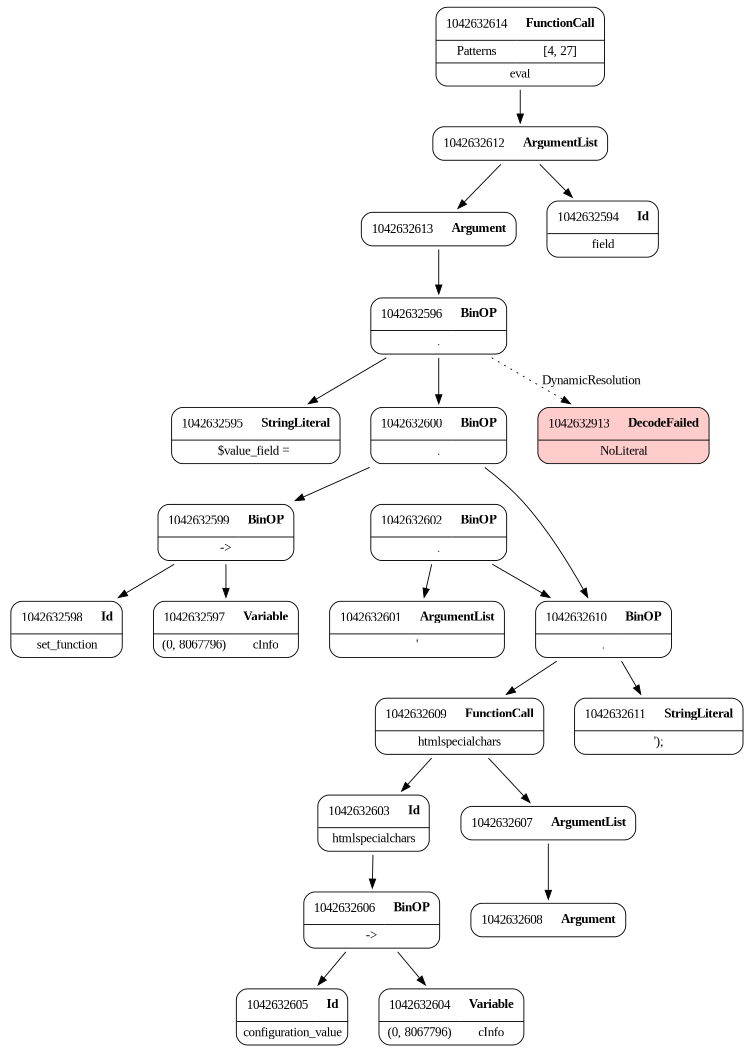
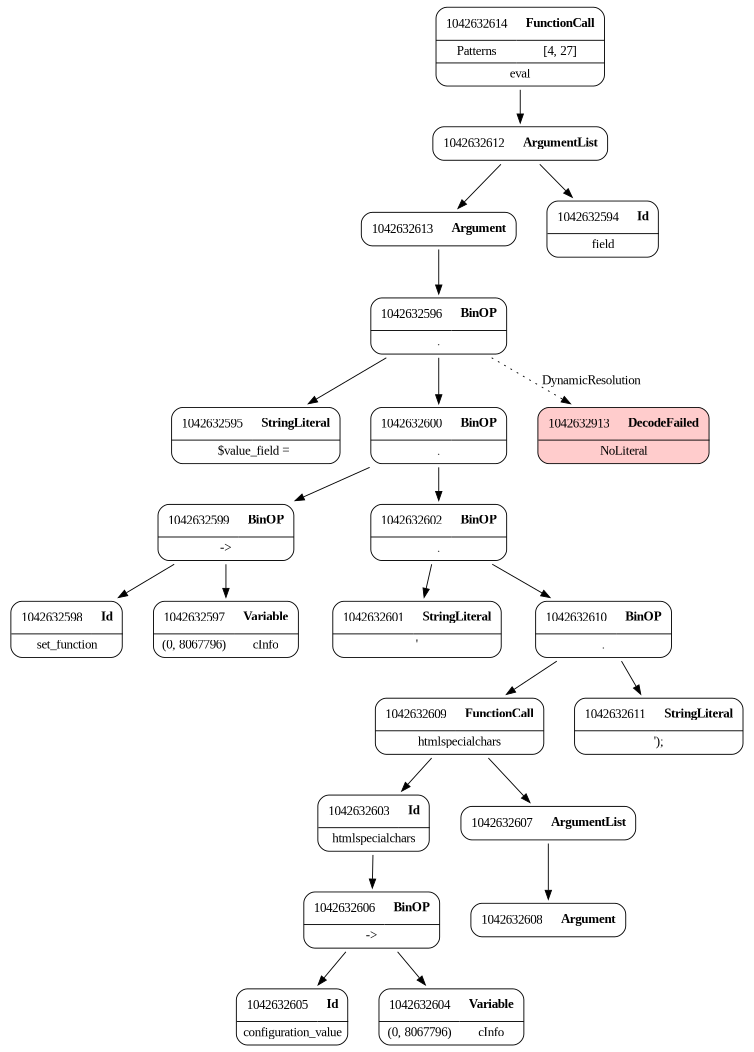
  digraph {
    fontname="Liberation Serif"
    node [fontname="Liberation Serif" shape=none]
    edge [fontname="Liberation Serif" weight=2]
    n1 [label=<<TABLE border='1' cellspacing='0' cellpadding='10' style='rounded' ><TR><TD border='0'>1042632613</TD><TD border='0'><B>Argument</B></TD></TR></TABLE>>]
    n2 [label=<<TABLE border='1' cellspacing='0' cellpadding='10' style='rounded' ><TR><TD border='0'>1042632596</TD><TD border='0'><B>BinOP</B></TD></TR><HR/><TR><TD border='0' cellpadding='5' colspan='2'>.</TD></TR></TABLE>>]
    n3 [label=<<TABLE border='1' cellspacing='0' cellpadding='10' style='rounded' ><TR><TD border='0'>1042632595</TD><TD border='0'><B>StringLiteral</B></TD></TR><HR/><TR><TD border='0' cellpadding='5' colspan='2'>$value_field = </TD></TR></TABLE>>]
    n4 [label=<<TABLE border='1' cellspacing='0' cellpadding='10' style='rounded' ><TR><TD border='0'>1042632600</TD><TD border='0'><B>BinOP</B></TD></TR><HR/><TR><TD border='0' cellpadding='5' colspan='2'>.</TD></TR></TABLE>>]
    n5 [label=<<TABLE border='1' cellspacing='0' cellpadding='10' style='rounded' bgcolor='#FFCCCC' ><TR><TD border='0'>1042632913</TD><TD border='0'><B>DecodeFailed</B></TD></TR><HR/><TR><TD border='0' cellpadding='5' colspan='2'>NoLiteral</TD></TR></TABLE>>]
    n6 [label=<<TABLE border='1' cellspacing='0' cellpadding='10' style='rounded' ><TR><TD border='0'>1042632599</TD><TD border='0'><B>BinOP</B></TD></TR><HR/><TR><TD border='0' cellpadding='5' colspan='2'>-&gt;</TD></TR></TABLE>>]
    n7 [label=<<TABLE border='1' cellspacing='0' cellpadding='10' style='rounded' ><TR><TD border='0'>1042632602</TD><TD border='0'><B>BinOP</B></TD></TR><HR/><TR><TD border='0' cellpadding='5' colspan='2'>.</TD></TR></TABLE>>]
    n8 [label=<<TABLE border='1' cellspacing='0' cellpadding='10' style='rounded' ><TR><TD border='0'>1042632612</TD><TD border='0'><B>ArgumentList</B></TD></TR></TABLE>>]
    n9 [label=<<TABLE border='1' cellspacing='0' cellpadding='10' style='rounded' ><TR><TD border='0'>1042632594</TD><TD border='0'><B>Id</B></TD></TR><HR/><TR><TD border='0' cellpadding='5' colspan='2'>field</TD></TR></TABLE>>]
    n10 [label=<<TABLE border='1' cellspacing='0' cellpadding='10' style='rounded' ><TR><TD border='0'>1042632614</TD><TD border='0'><B>FunctionCall</B></TD></TR><HR/><TR><TD border='0' cellpadding='5'>Patterns</TD><TD border='0' cellpadding='5'>[4, 27]</TD></TR><HR/><TR><TD border='0' cellpadding='5' colspan='2'>eval</TD></TR></TABLE>>]
    n11 [label=<<TABLE border='1' cellspacing='0' cellpadding='10' style='rounded' ><TR><TD border='0'>1042632609</TD><TD border='0'><B>FunctionCall</B></TD></TR><HR/><TR><TD border='0' cellpadding='5' colspan='2'>htmlspecialchars</TD></TR></TABLE>>]
    n12 [label=<<TABLE border='1' cellspacing='0' cellpadding='10' style='rounded' ><TR><TD border='0'>1042632603</TD><TD border='0'><B>Id</B></TD></TR><HR/><TR><TD border='0' cellpadding='5' colspan='2'>htmlspecialchars</TD></TR></TABLE>>]
    n13 [label=<<TABLE border='1' cellspacing='0' cellpadding='10' style='rounded' ><TR><TD border='0'>1042632607</TD><TD border='0'><B>ArgumentList</B></TD></TR></TABLE>>]
    n14 [label=<<TABLE border='1' cellspacing='0' cellpadding='10' style='rounded' ><TR><TD border='0'>1042632606</TD><TD border='0'><B>BinOP</B></TD></TR><HR/><TR><TD border='0' cellpadding='5' colspan='2'>-&gt;</TD></TR></TABLE>>]
    n15 [label=<<TABLE border='1' cellspacing='0' cellpadding='10' style='rounded' ><TR><TD border='0'>1042632608</TD><TD border='0'><B>Argument</B></TD></TR></TABLE>>]
    n16 [label=<<TABLE border='1' cellspacing='0' cellpadding='10' style='rounded' ><TR><TD border='0'>1042632605</TD><TD border='0'><B>Id</B></TD></TR><HR/><TR><TD border='0' cellpadding='5' colspan='2'>configuration_value</TD></TR></TABLE>>]
    n17 [label=<<TABLE border='1' cellspacing='0' cellpadding='10' style='rounded' ><TR><TD border='0'>1042632604</TD><TD border='0'><B>Variable</B></TD></TR><HR/><TR><TD border='0' cellpadding='5'>(0, 8067796)</TD><TD border='0' cellpadding='5'>cInfo</TD></TR></TABLE>>]
    n18 [label=<<TABLE border='1' cellspacing='0' cellpadding='10' style='rounded' ><TR><TD border='0'>1042632611</TD><TD border='0'><B>StringLiteral</B></TD></TR><HR/><TR><TD border='0' cellpadding='5' colspan='2'>');</TD></TR></TABLE>>]
    n19 [label=<<TABLE border='1' cellspacing='0' cellpadding='10' style='rounded' ><TR><TD border='0'>1042632610</TD><TD border='0'><B>BinOP</B></TD></TR><HR/><TR><TD border='0' cellpadding='5' colspan='2'>.</TD></TR></TABLE>>]
    n20 [label=<<TABLE border='1' cellspacing='0' cellpadding='10' style='rounded' ><TR><TD border='0'>1042632597</TD><TD border='0'><B>Variable</B></TD></TR><HR/><TR><TD border='0' cellpadding='5'>(0, 8067796)</TD><TD border='0' cellpadding='5'>cInfo</TD></TR></TABLE>>]
    n21 [label=<<TABLE border='1' cellspacing='0' cellpadding='10' style='rounded' ><TR><TD border='0'>1042632598</TD><TD border='0'><B>Id</B></TD></TR><HR/><TR><TD border='0' cellpadding='5' colspan='2'>set_function</TD></TR></TABLE>>]
-   n22 [label=<<TABLE border='1' cellspacing='0' cellpadding='10' style='rounded' ><TR><TD border='0'>1042632601</TD><TD border='0'><B>ArgumentList</B></TD></TR><HR/><TR><TD border='0' cellpadding='5' colspan='2'>'</TD></TR></TABLE>>]
+   n22 [label=<<TABLE border='1' cellspacing='0' cellpadding='10' style='rounded' ><TR><TD border='0'>1042632601</TD><TD border='0'><B>StringLiteral</B></TD></TR><HR/><TR><TD border='0' cellpadding='5' colspan='2'>'</TD></TR></TABLE>>]
    n1 -> n2
    n2 -> n3
    n2 -> n4
    n2 -> n5 [label=DynamicResolution style=dotted weight=""]
    n4 -> n6
-   n4 -> n19
+   n4 -> n7
    n6 -> n20
    n6 -> n21
    n7 -> n19
    n7 -> n22
    n8 -> n1
    n8 -> n9
    n10 -> n8
    n11 -> n12
    n11 -> n13
    n12 -> n14
    n13 -> n15
    n14 -> n16
    n14 -> n17
    n19 -> n11
    n19 -> n18
  }
